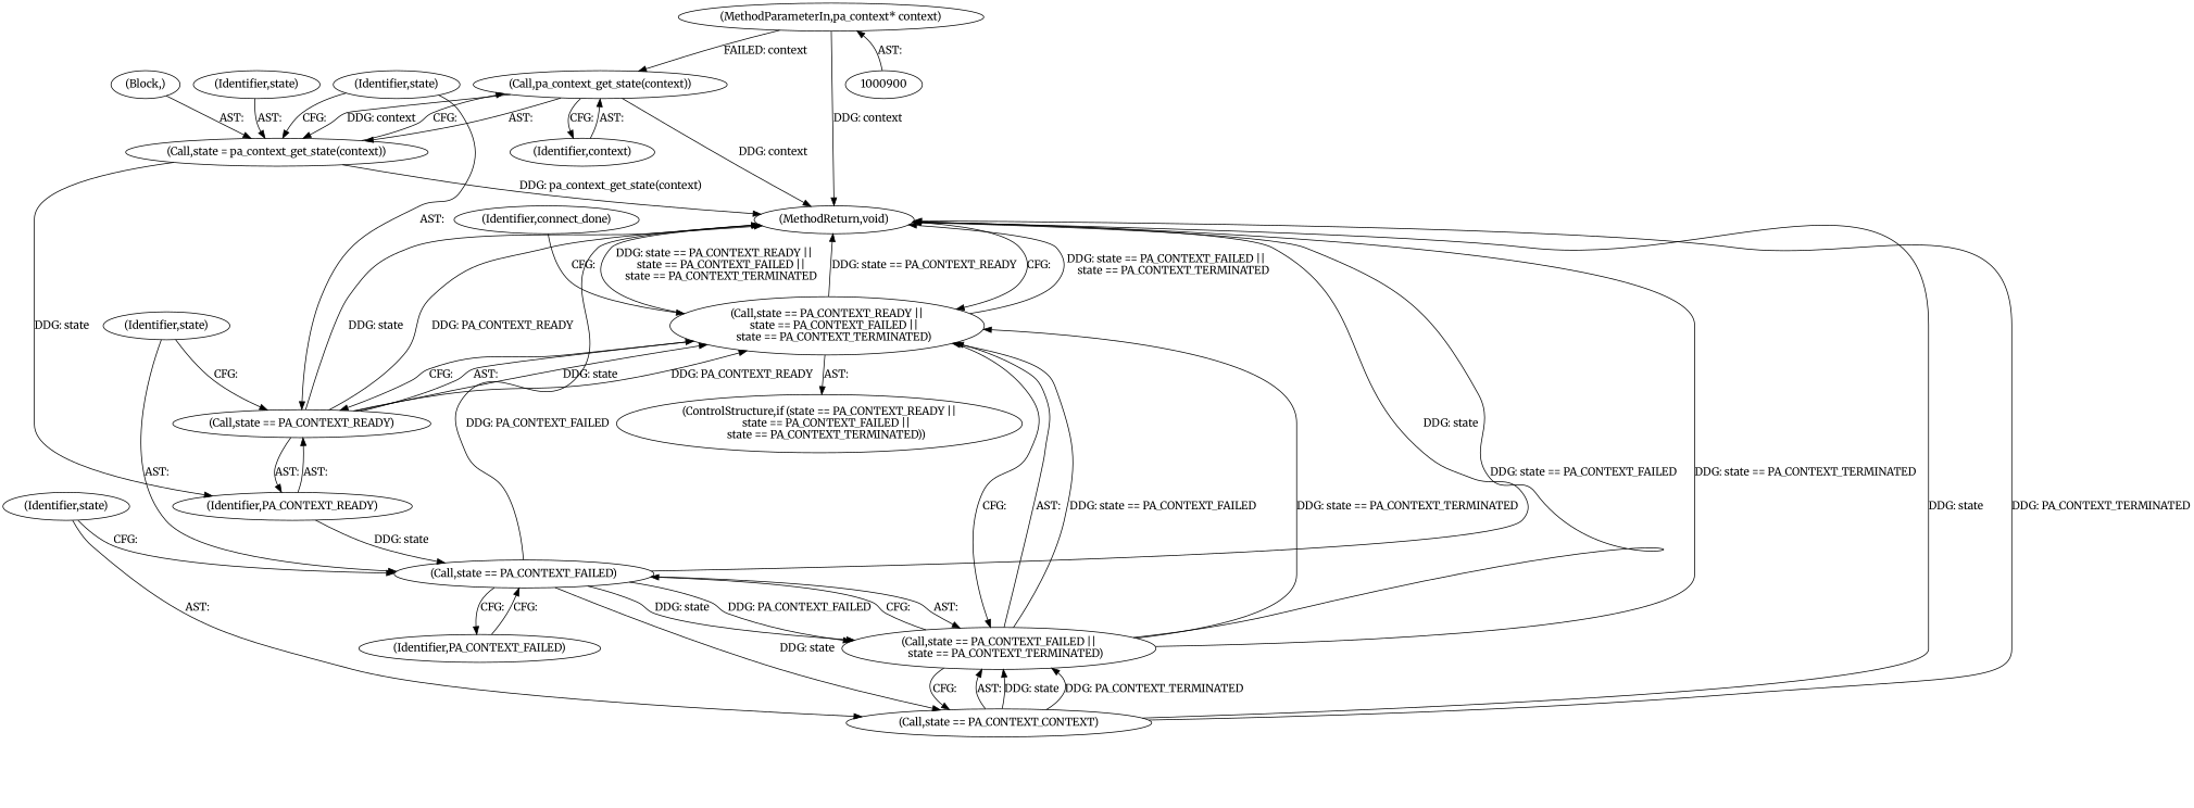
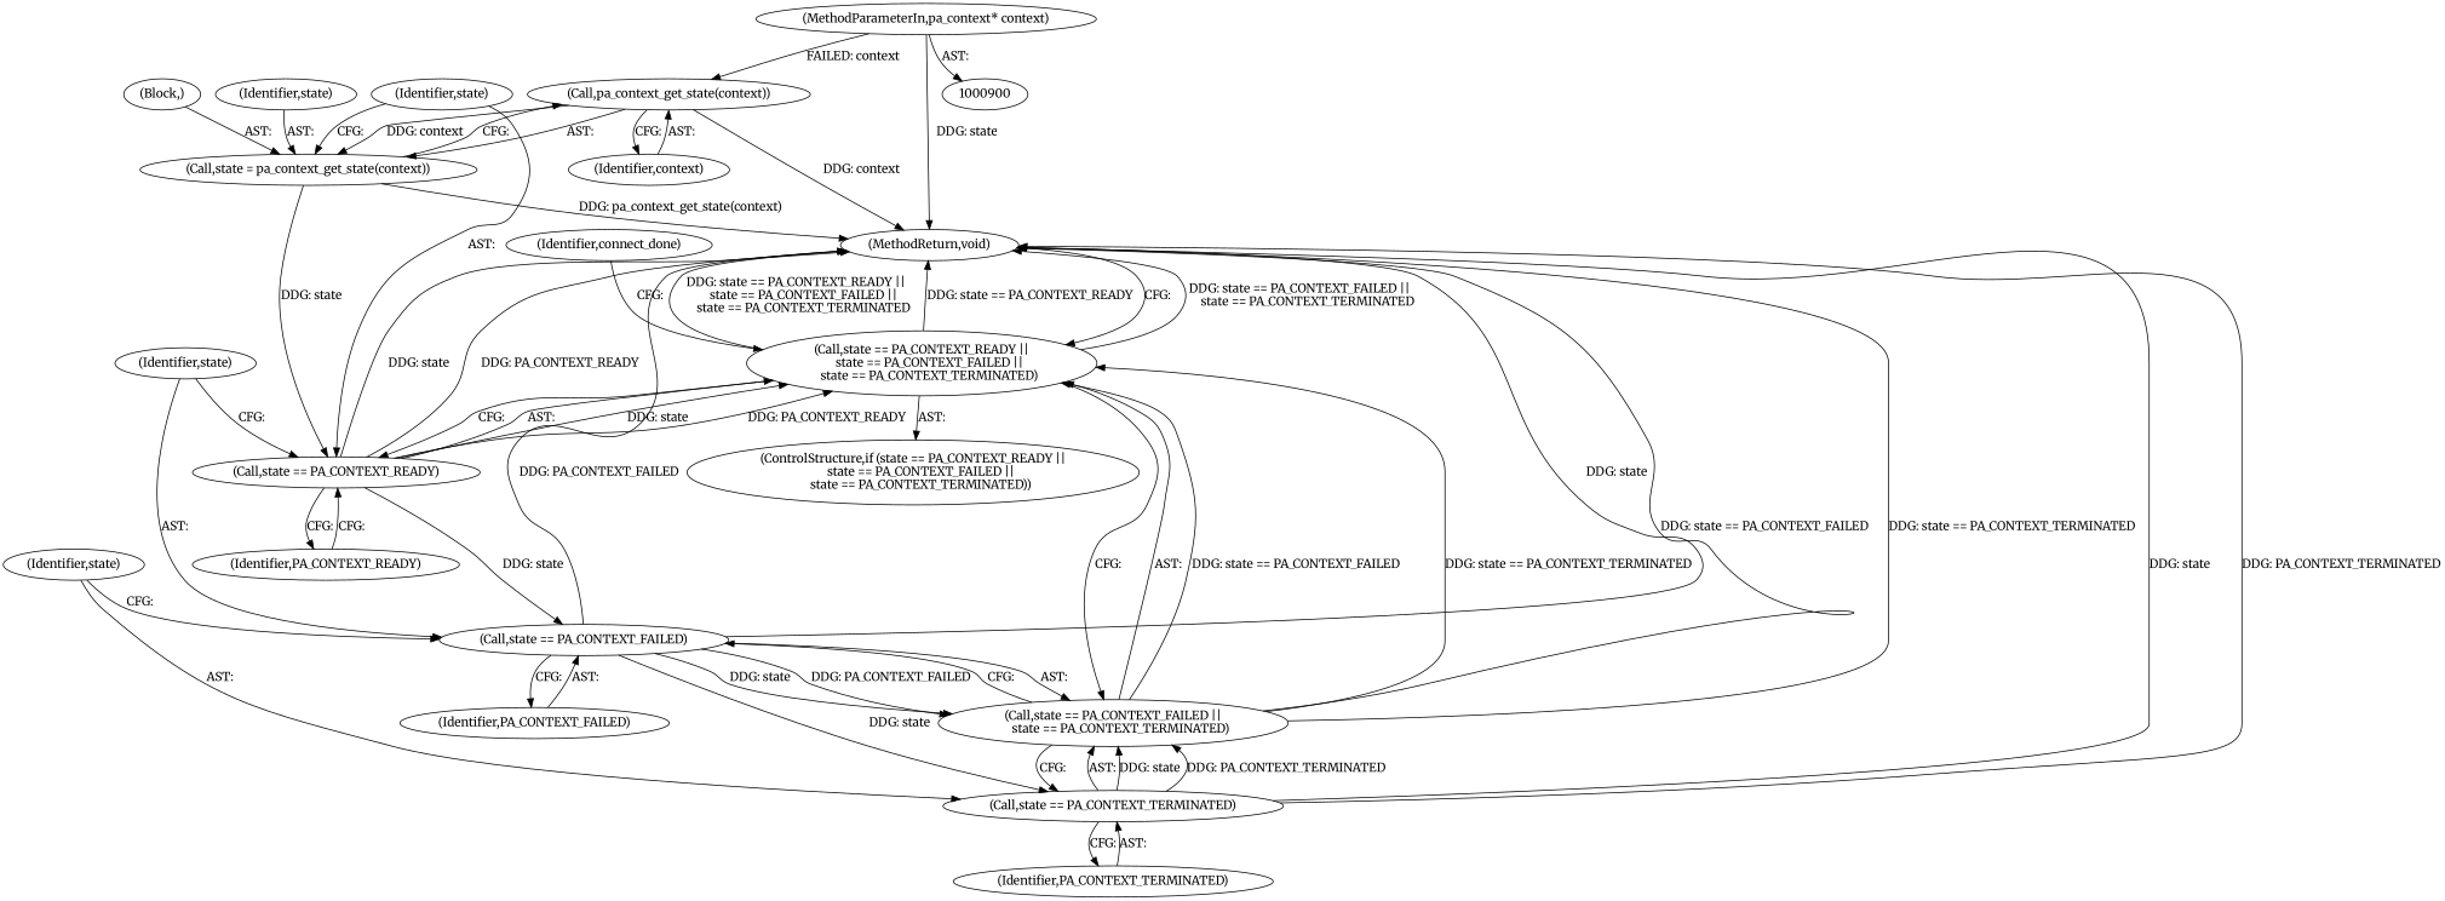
  digraph {
    fontname=Merriweather
    node [fontname=Merriweather]
    edge [fontname=Merriweather]
    n1 [label="(MethodParameterIn,pa_context* context)"]
    n2 [label="(Call,pa_context_get_state(context))"]
    n3 [label="(MethodReturn,void)"]
    n4 [label=1000900]
    n5 [label="(Call,state = pa_context_get_state(context))"]
    n6 [label="(Identifier,context)"]
    n7 [label="(Call,state == PA_CONTEXT_READY ||\n      state == PA_CONTEXT_FAILED ||\n      state == PA_CONTEXT_TERMINATED)"]
    n8 [label="(Call,state == PA_CONTEXT_READY)"]
    n9 [label="(Call,state == PA_CONTEXT_FAILED)"]
    n10 [label="(Identifier,PA_CONTEXT_READY)"]
    n11 [label="(Block,)"]
    n12 [label="(Call,state == PA_CONTEXT_FAILED ||\n      state == PA_CONTEXT_TERMINATED)"]
    n13 [label="(ControlStructure,if (state == PA_CONTEXT_READY ||\n      state == PA_CONTEXT_FAILED ||\n      state == PA_CONTEXT_TERMINATED))"]
-   n14 [label="(Call,state == PA_CONTEXT_CONTEXT)"]
+   n14 [label="(Call,state == PA_CONTEXT_TERMINATED)"]
    n15 [label="(Identifier,PA_CONTEXT_FAILED)"]
+   n16 [label="(Identifier,PA_CONTEXT_TERMINATED)"]
    n17 [label="(Identifier,connect_done)"]
    n18 [label="(Identifier,state)"]
    n19 [label="(Identifier,state)"]
    n20 [label="(Identifier,state)"]
    n21 [label="(Identifier,state)"]
    n1 -> n2 [label="FAILED: context"]
-   n1 -> n3 [label="DDG: context"]
-   n4 -> n1 [label="AST: "]
+   n1 -> n3 [label="DDG: state"]
+   n1 -> n4 [label="AST: "]
    n2 -> n3 [label="DDG: context"]
    n2 -> n5 [label="AST: "]
    n2 -> n5 [label="DDG: context"]
    n2 -> n6 [label="CFG: "]
    n3 -> n7 [label="CFG: "]
    n5 -> n2 [label="CFG: "]
    n5 -> n3 [label="DDG: pa_context_get_state(context)"]
-   n5 -> n10 [label="DDG: state"]
+   n5 -> n8 [label="DDG: state"]
    n6 -> n2 [label="AST: "]
    n7 -> n3 [label="DDG: state == PA_CONTEXT_FAILED ||\n      state == PA_CONTEXT_TERMINATED"]
    n7 -> n3 [label="DDG: state == PA_CONTEXT_READY ||\n      state == PA_CONTEXT_FAILED ||\n      state == PA_CONTEXT_TERMINATED"]
    n7 -> n3 [label="DDG: state == PA_CONTEXT_READY"]
    n7 -> n8 [label="CFG: "]
    n7 -> n12 [label="CFG: "]
    n7 -> n13 [label="AST: "]
    n8 -> n3 [label="DDG: state"]
    n8 -> n3 [label="DDG: PA_CONTEXT_READY"]
    n8 -> n7 [label="AST: "]
    n8 -> n7 [label="DDG: state"]
    n8 -> n7 [label="DDG: PA_CONTEXT_READY"]
-   n10 -> n9 [label="DDG: state"]
-   n8 -> n10 [label="AST: "]
+   n8 -> n9 [label="DDG: state"]
+   n8 -> n10 [label="CFG: "]
    n9 -> n3 [label="DDG: PA_CONTEXT_FAILED"]
    n9 -> n3 [label="DDG: state"]
    n9 -> n12 [label="AST: "]
    n9 -> n12 [label="DDG: state"]
    n9 -> n12 [label="DDG: PA_CONTEXT_FAILED"]
    n9 -> n14 [label="DDG: state"]
    n9 -> n15 [label="CFG: "]
-   n10 -> n8 [label="AST: "]
+   n10 -> n8 [label="CFG: "]
    n11 -> n5 [label="AST: "]
    n12 -> n3 [label="DDG: state == PA_CONTEXT_FAILED"]
    n12 -> n3 [label="DDG: state == PA_CONTEXT_TERMINATED"]
    n12 -> n7 [label="AST: "]
    n12 -> n7 [label="DDG: state == PA_CONTEXT_FAILED"]
    n12 -> n7 [label="DDG: state == PA_CONTEXT_TERMINATED"]
    n12 -> n9 [label="CFG: "]
    n12 -> n14 [label="CFG: "]
    n14 -> n3 [label="DDG: state"]
    n14 -> n3 [label="DDG: PA_CONTEXT_TERMINATED"]
    n14 -> n12 [label="AST: "]
    n14 -> n12 [label="DDG: state"]
    n14 -> n12 [label="DDG: PA_CONTEXT_TERMINATED"]
-   n15 -> n9 [label="CFG: "]
+   n14 -> n16 [label="CFG: "]
+   n15 -> n9 [label="AST: "]
+   n16 -> n14 [label="AST: "]
    n17 -> n7 [label="CFG: "]
    n18 -> n9 [label="CFG: "]
    n18 -> n14 [label="AST: "]
    n19 -> n5 [label="AST: "]
    n20 -> n5 [label="CFG: "]
    n20 -> n8 [label="AST: "]
    n21 -> n8 [label="CFG: "]
    n21 -> n9 [label="AST: "]
  }
